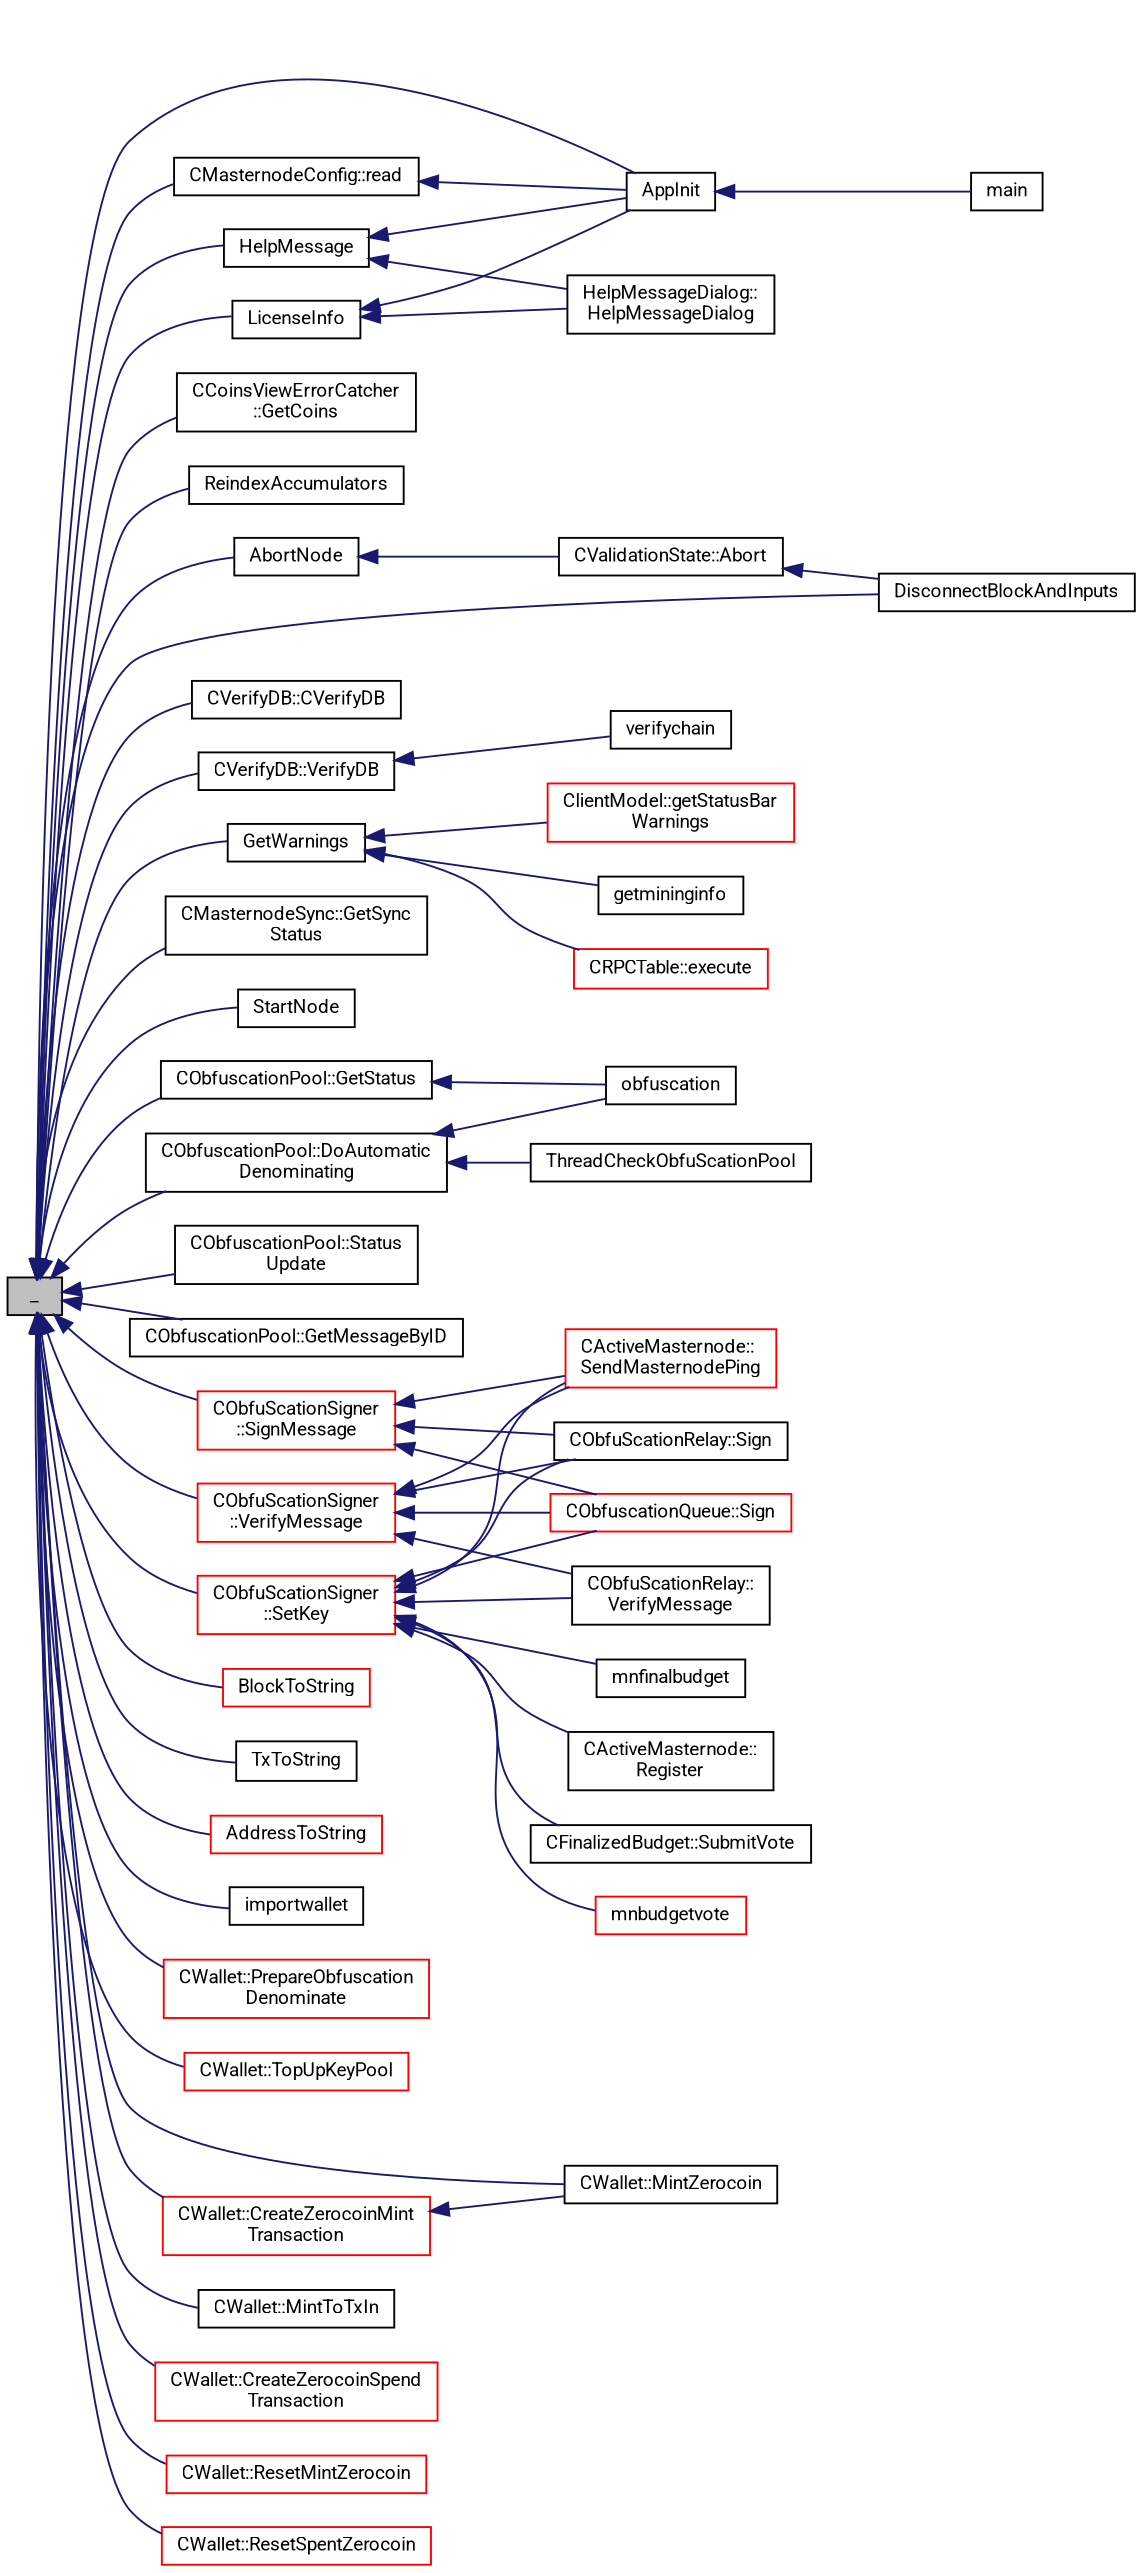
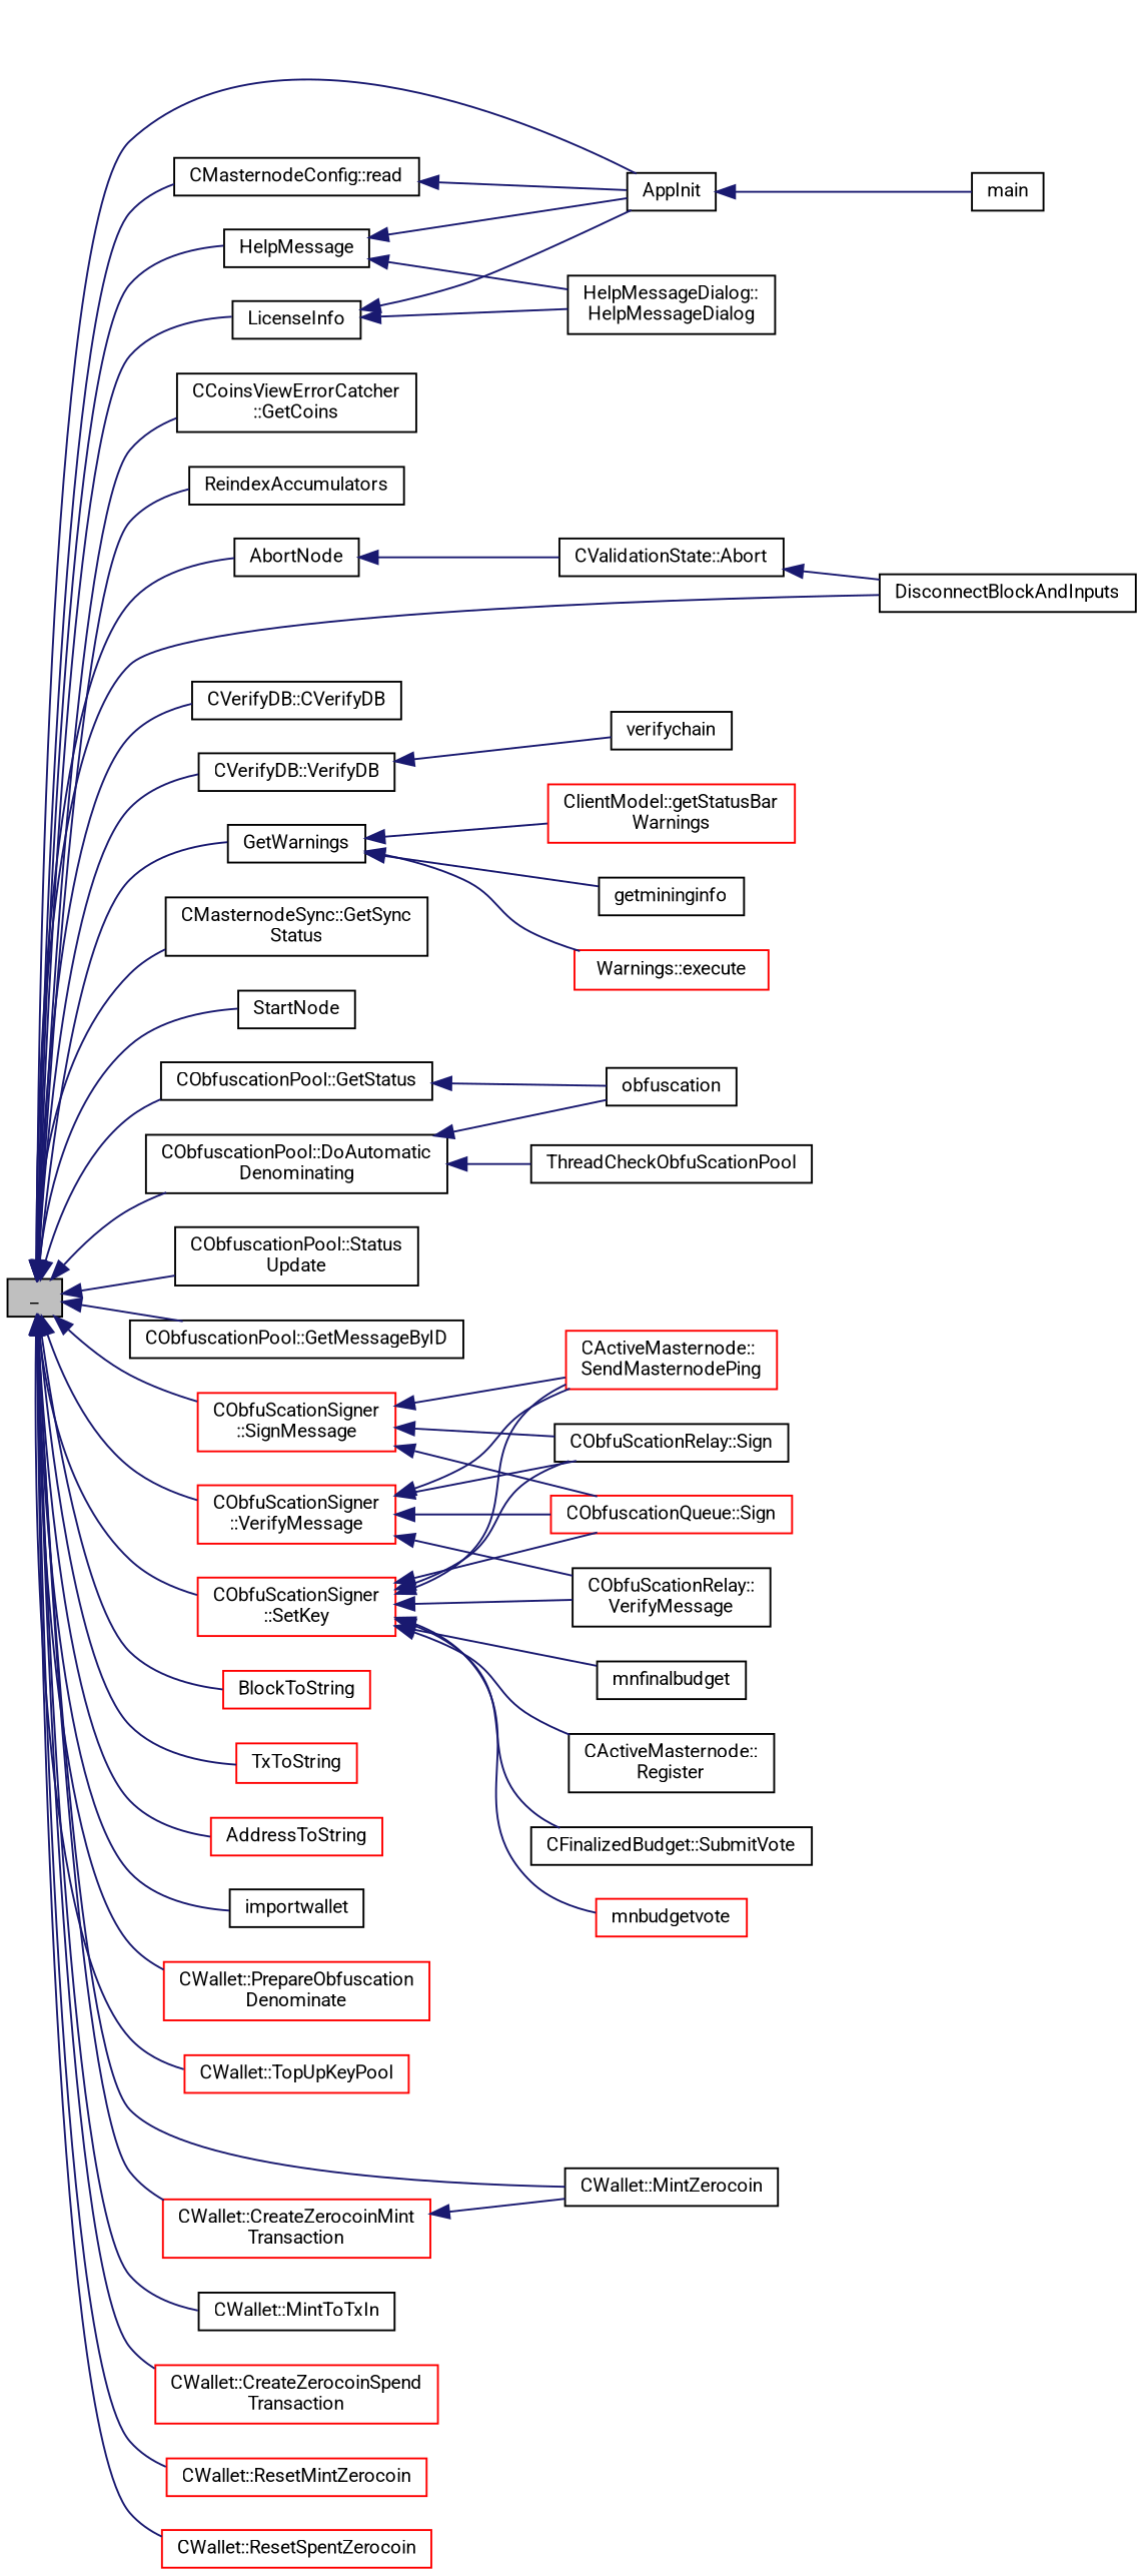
  digraph {
    fontname=Roboto
    rankdir=LR
    node [color=black fillcolor=white fontname=Roboto fontsize=10 shape=record style=filled]
    edge [color=midnightblue dir=back fontname=Roboto fontsize=10 labelfontname=Helvetica labelfontsize=10 style=solid]
    n1 [fillcolor=grey75 fontcolor=black height=0.2 label=_ width=0.4]
    n2 [height=0.2 label=AppInit width=0.4]
    n3 [height=0.2 label="CCoinsViewErrorCatcher\l::GetCoins" width=0.4]
    n4 [height=0.2 label=HelpMessage width=0.4]
    n5 [height=0.2 label=LicenseInfo width=0.4]
    n6 [height=0.2 label=ReindexAccumulators width=0.4]
    n7 [height=0.2 label=DisconnectBlockAndInputs width=0.4]
    n8 [height=0.2 label=AbortNode width=0.4]
    n9 [height=0.2 label="CVerifyDB::CVerifyDB" width=0.4]
    n10 [height=0.2 label="CVerifyDB::VerifyDB" width=0.4]
    n11 [height=0.2 label=GetWarnings width=0.4]
    n12 [height=0.2 label="CMasternodeSync::GetSync\lStatus" width=0.4]
    n13 [height=0.2 label="CMasternodeConfig::read" width=0.4]
    n14 [height=0.2 label=StartNode width=0.4]
    n15 [height=0.2 label="CObfuscationPool::GetStatus" width=0.4]
    n16 [height=0.2 label="CObfuscationPool::Status\lUpdate" width=0.4]
    n17 [height=0.2 label="CObfuscationPool::DoAutomatic\lDenominating" width=0.4]
    n18 [height=0.2 label="CObfuscationPool::GetMessageByID" width=0.4]
    n19 [color=red height=0.2 label="CObfuScationSigner\l::SetKey" width=0.4]
    n20 [color=red height=0.2 label="CObfuScationSigner\l::SignMessage" width=0.4]
    n21 [color=red height=0.2 label="CObfuScationSigner\l::VerifyMessage" width=0.4]
    n22 [color=red height=0.2 label=BlockToString width=0.4]
-   n23 [height=0.2 label=TxToString width=0.4]
+   n23 [color=red height=0.2 label=TxToString width=0.4]
    n24 [color=red height=0.2 label=AddressToString width=0.4]
    n25 [height=0.2 label=importwallet width=0.4]
    n26 [color=red height=0.2 label="CWallet::PrepareObfuscation\lDenominate" width=0.4]
    n27 [color=red height=0.2 label="CWallet::TopUpKeyPool" width=0.4]
    n28 [color=red height=0.2 label="CWallet::CreateZerocoinMint\lTransaction" width=0.4]
    n29 [height=0.2 label="CWallet::MintZerocoin" width=0.4]
    n30 [height=0.2 label="CWallet::MintToTxIn" width=0.4]
    n31 [color=red height=0.2 label="CWallet::CreateZerocoinSpend\lTransaction" width=0.4]
    n32 [color=red height=0.2 label="CWallet::ResetMintZerocoin" width=0.4]
    n33 [color=red height=0.2 label="CWallet::ResetSpentZerocoin" width=0.4]
    n34 [height=0.2 label=main width=0.4]
    n35 [height=0.2 label="HelpMessageDialog::\lHelpMessageDialog" width=0.4]
    n36 [height=0.2 label="CValidationState::Abort" width=0.4]
    n37 [height=0.2 label=verifychain width=0.4]
    n38 [color=red height=0.2 label="ClientModel::getStatusBar\lWarnings" width=0.4]
    n39 [height=0.2 label=getmininginfo width=0.4]
-   n40 [color=red height=0.2 label="CRPCTable::execute" width=0.4]
+   n40 [color=red height=0.2 label="Warnings::execute" width=0.4]
    n41 [height=0.2 label=obfuscation width=0.4]
    n42 [height=0.2 label=ThreadCheckObfuScationPool width=0.4]
    n43 [color=red height=0.2 label="CActiveMasternode::\lSendMasternodePing" width=0.4]
    n44 [height=0.2 label="CActiveMasternode::\lRegister" width=0.4]
    n45 [height=0.2 label="CFinalizedBudget::SubmitVote" width=0.4]
    n46 [height=0.2 label="CObfuScationRelay::Sign" width=0.4]
    n47 [height=0.2 label="CObfuScationRelay::\lVerifyMessage" width=0.4]
    n48 [color=red height=0.2 label="CObfuscationQueue::Sign" width=0.4]
    n49 [color=red height=0.2 label=mnbudgetvote width=0.4]
    n50 [height=0.2 label=mnfinalbudget width=0.4]
    n1 -> n2
    n1 -> n3
    n1 -> n4
    n1 -> n5
    n1 -> n6
    n1 -> n7
    n1 -> n8
    n1 -> n9
    n1 -> n10
    n1 -> n11
    n1 -> n12
    n1 -> n13
    n1 -> n14
    n1 -> n15
    n1 -> n16
    n1 -> n17
    n1 -> n18
    n1 -> n19
    n1 -> n20
    n1 -> n21
    n1 -> n22
    n1 -> n23
    n1 -> n24
    n1 -> n25
    n1 -> n26
    n1 -> n27
    n1 -> n28
    n1 -> n29
    n1 -> n30
    n1 -> n31
    n1 -> n32
    n1 -> n33
    n2 -> n34
    n4 -> n2
    n4 -> n35
    n5 -> n2
    n5 -> n35
    n8 -> n36
    n10 -> n37
    n11 -> n38
    n11 -> n39
    n11 -> n40
    n13 -> n2
    n15 -> n41
    n17 -> n41
    n17 -> n42
    n19 -> n43
    n19 -> n44
    n19 -> n45
    n19 -> n46
    n19 -> n47
    n19 -> n48
    n19 -> n49
    n19 -> n50
    n20 -> n43
    n20 -> n46
    n20 -> n48
    n21 -> n43
    n21 -> n46
    n21 -> n47
    n21 -> n48
    n28 -> n29
    n36 -> n7
  }
